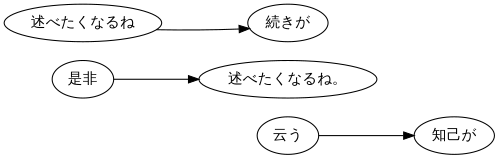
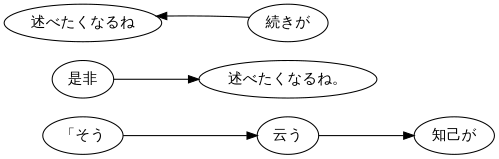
  digraph {
    rankdir=LR
+   n1 [label="「そう"]
    n2 [label="云う"]
    n3 [label="知己が"]
    n4 [label="述べたくなるね。"]
    n5 [label="是非"]
    n6 [label="述べたくなるね"]
    n7 [label="続きが"]
+   n1 -> n2
    n2 -> n3
    n5 -> n4
-   n6 -> n7
+   n7 -> n6
  }
